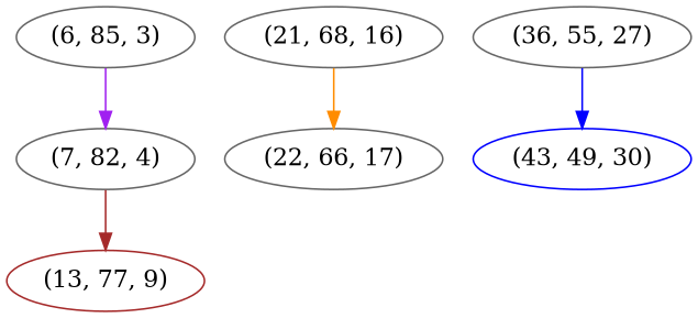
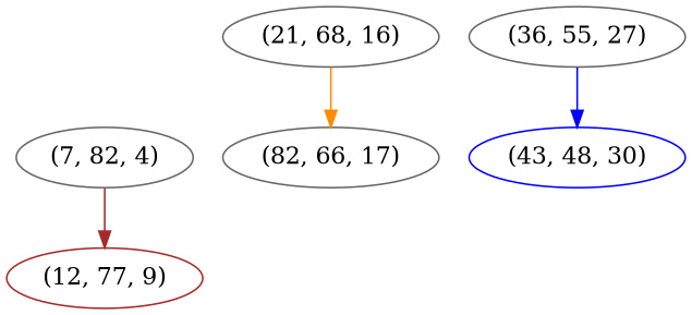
  digraph {
    node [color=gray40]
-   "(6, 85, 3)"
    "(7, 82, 4)"
-   "(13, 77, 9)" [color=brown]
+   "(13, 77, 9)" [color=brown label="(12, 77, 9)"]
    "(21, 68, 16)"
-   "(22, 66, 17)"
-   "(43, 48, 30)" [color=blue label="(43, 49, 30)"]
+   "(22, 66, 17)" [label="(82, 66, 17)"]
+   "(43, 48, 30)" [color=blue]
    "(36, 55, 27)"
-   "(6, 85, 3)" -> "(7, 82, 4)" [color=purple]
    "(7, 82, 4)" -> "(13, 77, 9)" [color=brown]
    "(21, 68, 16)" -> "(22, 66, 17)" [color=darkorange]
    "(36, 55, 27)" -> "(43, 48, 30)" [color=blue]
  }
